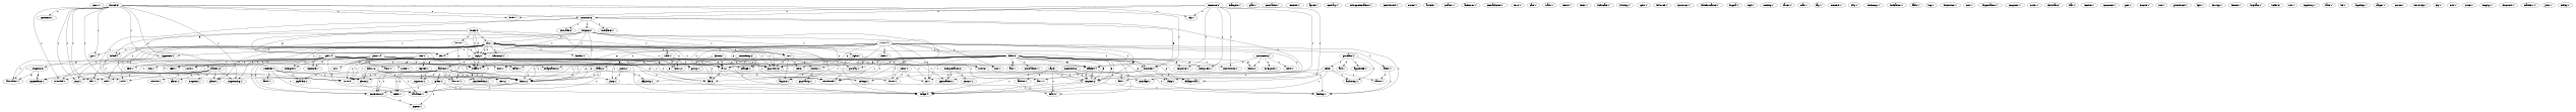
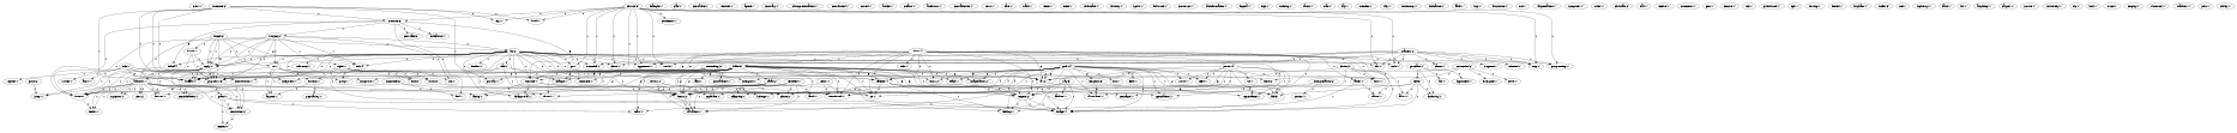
  digraph {
    n1 [label="crew(1)"]
    n2 [label="isscck(2)"]
    n3 [label="lds(2)"]
    n4 [label="edu(4)"]
    n5 [label="re(1)"]
    n6 [label="reply(1)"]
    n7 [label="bitnet(1)"]
    n8 [label="psyrobtw(3)"]
    n9 [label="buffalo(4)"]
    n10 [label="go(1)"]
    n11 [label="sounded(1)"]
    n12 [label="doctrine(7)"]
    n13 [label="clime(1)"]
    n14 [label="opponent(1)"]
    n15 [label="ear(1)"]
    n16 [label="mob(1)"]
    n17 [label="work(1)"]
    n18 [label="stop(1)"]
    n19 [label="progressing(1)"]
    n20 [label="belief(4)"]
    n21 [label="mentioned(1)"]
    n22 [label="reference(1)"]
    n23 [label="read(1)"]
    n24 [label="group(1)"]
    n25 [label="insider(1)"]
    n26 [label="know(2)"]
    n27 [label="interpret(1)"]
    n28 [label="portray(1)"]
    n29 [label="ra(12)"]
    n30 [label="reconcile(1)"]
    n31 [label="image(4)"]
    n32 [label="bottom(1)"]
    n33 [label="anyone(1)"]
    n34 [label="truth(3)"]
    n35 [label="line(3)"]
    n36 [label="issue(8)"]
    n37 [label="jump(1)"]
    n38 [label="address(1)"]
    n39 [label="answer(1)"]
    n40 [label="conclusion(2)"]
    n41 [label="ubvms(1)"]
    n42 [label="liking(1)"]
    n43 [label="disapproval(1)"]
    n44 [label="speculation(1)"]
    n45 [label="belongs(1)"]
    n46 [label="doesn(2)"]
    n47 [label="teaches(4)"]
    n48 [label="change(1)"]
    n49 [label="life(3)"]
    n50 [label="popularity(1)"]
    n51 [label="message(1)"]
    n52 [label="seeks(1)"]
    n53 [label="grant(1)"]
    n54 [label="consideration(1)"]
    n55 [label="view(2)"]
    n56 [label="supports(1)"]
    n57 [label="expect(1)"]
    n58 [label="church(3)"]
    n59 [label="mormon(6)"]
    n60 [label="continent(1)"]
    n61 [label="book(1)"]
    n62 [label="rely(1)"]
    n63 [label="subject(2)"]
    n64 [label="persuade(2)"]
    n65 [label="indicative(1)"]
    n66 [label="find(1)"]
    n67 [label="right(1)"]
    n68 [label="non(1)"]
    n69 [label="example(1)"]
    n70 [label="proclaim(1)"]
    n71 [label="appointee(1)"]
    n72 [label="ask(1)"]
    n73 [label="self(3)"]
    n74 [label="authority(1)"]
    n75 [label="saints(1)"]
    n76 [label="allow(1)"]
    n77 [label="plan(1)"]
    n78 [label="contradict(1)"]
    n79 [label="reminds(1)"]
    n80 [label="agree(1)"]
    n81 [label="someone(2)"]
    n82 [label="contribution(1)"]
    n83 [label="scripture(1)"]
    n84 [label="interprets(1)"]
    n85 [label="contrary(1)"]
    n86 [label="rebelled(1)"]
    n87 [label="lamb(1)"]
    n88 [label="separate(1)"]
    n89 [label="chose(2)"]
    n90 [label="salvation(1)"]
    n91 [label="misrepresentation(1)"]
    n92 [label="contributed(1)"]
    n93 [label="follow(2)"]
    n94 [label="moved(1)"]
    n95 [label="correction(2)"]
    n96 [label="everyone(1)"]
    n97 [label="child(1)"]
    n98 [label="think(2)"]
    n99 [label="respect(2)"]
    n100 [label="feeling(1)"]
    n101 [label="co(1)"]
    n102 [label="canon(1)"]
    n103 [label="article(1)"]
    n104 [label="creator(1)"]
    n105 [label="anderson(1)"]
    n106 [label="contradiction(1)"]
    n107 [label="something(2)"]
    n108 [label="news(1)"]
    n109 [label="care(1)"]
    n110 [label="trash(1)"]
    n111 [label="sense(1)"]
    n112 [label="letter(1)"]
    n113 [label="obfuscate(1)"]
    n114 [label="divinity(1)"]
    n115 [label="spirit(1)"]
    n116 [label="point(2)"]
    n117 [label="followed(1)"]
    n118 [label="construct(1)"]
    n119 [label="interpretation(2)"]
    n120 [label="concur(1)"]
    n121 [label="disinformation(1)"]
    n122 [label="dogma(1)"]
    n123 [label="heart(1)"]
    n124 [label="sigh(1)"]
    n125 [label="nothing(1)"]
    n126 [label="haven(1)"]
    n127 [label="man(1)"]
    n128 [label="matters(2)"]
    n129 [label="progress(1)"]
    n130 [label="mission(1)"]
    n131 [label="day(1)"]
    n132 [label="member(1)"]
    n133 [label="robert(4)"]
    n134 [label="latter(1)"]
    n135 [label="bible(9)"]
    n136 [label="sink(1)"]
    n137 [label="thou(1)"]
    n138 [label="satan(2)"]
    n139 [label="imagination(2)"]
    n140 [label="fact(1)"]
    n141 [label="contradicts(1)"]
    n142 [label="teach(1)"]
    n143 [label="offspring(1)"]
    n144 [label="silly(1)"]
    n145 [label="testimony(1)"]
    n146 [label="indication(1)"]
    n147 [label="faith(1)"]
    n148 [label="hop(1)"]
    n149 [label="way(3)"]
    n150 [label="fashion(1)"]
    n151 [label="discussion(1)"]
    n152 [label="moi(1)"]
    n153 [label="dispensation(1)"]
    n154 [label="computer(1)"]
    n155 [label="order(1)"]
    n156 [label="christian(2)"]
    n157 [label="bias(1)"]
    n158 [label="receive(1)"]
    n159 [label="comment(1)"]
    n160 [label="pen(1)"]
    n161 [label="excuse(1)"]
    n162 [label="use(1)"]
    n163 [label="priesthood(1)"]
    n164 [label="god(14)"]
    n165 [label="etc(1)"]
    n166 [label="kingdom(3)"]
    n167 [label="field(1)"]
    n168 [label="world(1)"]
    n169 [label="repentance(1)"]
    n170 [label="seed(1)"]
    n171 [label="illustrates(1)"]
    n172 [label="kgb(1)"]
    n173 [label="herring(1)"]
    n174 [label="rick(1)"]
    n175 [label="replied(1)"]
    n176 [label="acsu(1)"]
    n177 [label="writes(1)"]
    n178 [label="denies(1)"]
    n179 [label="christ(2)"]
    n180 [label="brigham(1)"]
    n181 [label="lucifer(3)"]
    n182 [label="net(1)"]
    n183 [label="sophistry(1)"]
    n184 [label="base(1)"]
    n185 [label="bit(1)"]
    n186 [label="anything(1)"]
    n187 [label="casper(1)"]
    n188 [label="course(1)"]
    n189 [label="mcconkie(6)"]
    n190 [label="university(1)"]
    n191 [label="elp(1)"]
    n192 [label="jesus(14)"]
    n193 [label="lot(1)"]
    n194 [label="look(1)"]
    n195 [label="bruce(1)"]
    n196 [label="weiss(4)"]
    n197 [label="employ(1)"]
    n198 [label="obscured(1)"]
    n199 [label="matthew(1)"]
    n200 [label="john(1)"]
    n201 [label="nibley(1)"]
    n2 -> n3 [label=1]
    n2 -> n4 [label=2]
    n2 -> n5 [label=1]
    n2 -> n6 [label=1]
    n2 -> n6 [label=1]
    n2 -> n7 [label=1]
    n2 -> n8 [label=1]
    n2 -> n9 [label=1]
    n3 -> n4 [label=1]
    n3 -> n5 [label=1]
    n3 -> n6 [label=1]
    n3 -> n6 [label=1]
    n3 -> n8 [label=1]
    n3 -> n9 [label=1]
    n3 -> n10 [label=1]
    n3 -> n11 [label=1]
    n3 -> n12 [label=1]
    n3 -> n13 [label=1]
    n3 -> n14 [label=1]
    n3 -> n15 [label=1]
    n3 -> n16 [label=1]
    n3 -> n17 [label=1]
    n3 -> n18 [label=1]
    n3 -> n19 [label=1]
    n3 -> n20 [label=1]
    n3 -> n21 [label=1]
    n3 -> n22 [label=1]
    n3 -> n23 [label=1]
    n3 -> n24 [label=1]
    n3 -> n25 [label=1]
    n3 -> n26 [label=1]
    n3 -> n27 [label=1]
    n3 -> n28 [label=1]
    n3 -> n29 [label=1]
    n3 -> n30 [label=1]
    n3 -> n31 [label=1]
    n5 -> n8 [label=1]
    n5 -> n9 [label=1]
    n5 -> n32 [label=1]
    n5 -> n33 [label=1]
    n5 -> n34 [label=1]
    n5 -> n35 [label=1]
    n6 -> n8 [label=1]
    n6 -> n8 [label=1]
    n6 -> n9 [label=1]
    n6 -> n9 [label=1]
    n6 -> n36 [label=1]
    n6 -> n36 [label=1]
    n6 -> n37 [label=1]
    n6 -> n38 [label=1]
    n6 -> n39 [label=1]
    n6 -> n40 [label=1]
    n6 -> n40 [label=1]
    n7 -> n6 [label=1]
    n7 -> n8 [label=1]
    n7 -> n9 [label=1]
    n8 -> n41 [label=1]
    n12 -> n42 [label=1]
    n12 -> n43 [label=1]
    n12 -> n44 [label=1]
    n12 -> n45 [label=1]
    n20 -> n36 [label=1]
    n23 -> n24 [label=1]
    n23 -> n46 [label=1]
    n23 -> n46 [label=1]
    n23 -> n47 [label=1]
    n23 -> n48 [label=1]
    n29 -> n21 [label=4]
    n29 -> n49 [label=4]
    n32 -> n33 [label=1]
    n32 -> n50 [label=1]
    n34 -> n51 [label=1]
    n36 -> n52 [label=1]
    n38 -> n36 [label=1]
    n38 -> n36 [label=1]
    n38 -> n37 [label=1]
    n38 -> n39 [label=1]
    n38 -> n39 [label=1]
    n38 -> n40 [label=1]
    n38 -> n40 [label=1]
    n38 -> n52 [label=1]
    n38 -> n52 [label=1]
    n38 -> n53 [label=1]
    n38 -> n54 [label=1]
    n38 -> n54 [label=1]
    n38 -> n55 [label=1]
    n38 -> n55 [label=1]
    n38 -> n56 [label=1]
    n38 -> n56 [label=1]
    n40 -> n57 [label=1]
    n46 -> n90 [label=1]
    n46 -> n90 [label=1]
    n47 -> n99 [label=1]
    n47 -> n99 [label=1]
    n47 -> n100 [label=1]
    n47 -> n101 [label=1]
    n53 -> n31 [label=1]
    n53 -> n40 [label=1]
    n53 -> n57 [label=1]
    n53 -> n123 [label=1]
    n58 -> n10 [label=1]
    n58 -> n11 [label=1]
    n58 -> n12 [label=1]
    n58 -> n13 [label=1]
    n58 -> n14 [label=1]
    n58 -> n15 [label=1]
    n58 -> n16 [label=1]
    n58 -> n17 [label=1]
    n58 -> n18 [label=1]
    n58 -> n19 [label=1]
    n58 -> n59 [label=1]
    n58 -> n60 [label=1]
    n58 -> n61 [label=1]
    n58 -> n62 [label=1]
    n59 -> n12 [label=3]
    n59 -> n20 [label=3]
    n59 -> n36 [label=1]
    n59 -> n63 [label=1]
    n59 -> n64 [label=1]
    n59 -> n65 [label=1]
    n59 -> n66 [label=1]
    n63 -> n3 [label=1]
    n63 -> n4 [label=1]
    n63 -> n5 [label=1]
    n63 -> n6 [label=1]
    n63 -> n6 [label=1]
    n63 -> n8 [label=1]
    n63 -> n9 [label=1]
    n63 -> n36 [label=1]
    n63 -> n67 [label=1]
    n63 -> n68 [label=1]
    n67 -> n32 [label=1]
    n67 -> n33 [label=1]
    n67 -> n34 [label=1]
    n67 -> n35 [label=1]
    n67 -> n68 [label=1]
    n70 -> n71 [label=1]
    n70 -> n72 [label=1]
    n70 -> n73 [label=1]
    n70 -> n74 [label=1]
    n73 -> n31 [label=1]
    n73 -> n51 [label=1]
    n73 -> n74 [label=1]
    n73 -> n75 [label=1]
    n73 -> n76 [label=1]
    n81 -> n42 [label=1]
    n81 -> n43 [label=1]
    n81 -> n59 [label=1]
    n81 -> n61 [label=1]
    n81 -> n62 [label=1]
    n81 -> n82 [label=1]
    n81 -> n83 [label=1]
    n81 -> n84 [label=1]
    n86 -> n46 [label=1]
    n86 -> n46 [label=1]
    n86 -> n87 [label=1]
    n86 -> n88 [label=1]
    n86 -> n89 [label=1]
    n86 -> n90 [label=1]
    n93 -> n46 [label=1]
    n93 -> n46 [label=1]
    n93 -> n88 [label=1]
    n93 -> n89 [label=1]
    n93 -> n90 [label=1]
    n95 -> n47 [label=1]
    n95 -> n96 [label=1]
    n95 -> n97 [label=1]
    n95 -> n98 [label=1]
    n99 -> n31 [label=1]
    n99 -> n31 [label=1]
    n99 -> n100 [label=1]
    n107 -> n21 [label=1]
    n107 -> n46 [label=1]
    n107 -> n46 [label=1]
    n107 -> n47 [label=1]
    n107 -> n48 [label=1]
    n116 -> n37 [label=1]
    n119 -> n44 [label=1]
    n119 -> n120 [label=1]
    n128 -> n11 [label=1]
    n128 -> n13 [label=1]
-   n14 -> n128 [label=1]
+   n128 -> n14 [label=1]
    n128 -> n15 [label=1]
    n128 -> n16 [label=1]
    n128 -> n17 [label=1]
    n128 -> n18 [label=1]
    n128 -> n19 [label=1]
    n128 -> n102 [label=1]
    n128 -> n129 [label=1]
    n128 -> n130 [label=1]
    n133 -> n6 [label=1]
    n133 -> n8 [label=2]
    n133 -> n9 [label=2]
    n133 -> n21 [label=1]
    n133 -> n26 [label=1]
    n133 -> n29 [label=2]
    n133 -> n41 [label=1]
    n133 -> n47 [label=1]
    n133 -> n49 [label=1]
    n133 -> n99 [label=1]
    n133 -> n99 [label=1]
    n133 -> n100 [label=1]
    n133 -> n101 [label=1]
    n133 -> n134 [label=1]
    n133 -> n135 [label=1]
    n133 -> n136 [label=1]
    n133 -> n137 [label=1]
    n134 -> n75 [label=1]
    n134 -> n100 [label=1]
    n135 -> n12 [label=3]
    n135 -> n21 [label=1]
    n135 -> n28 [label=1]
    n135 -> n29 [label=2]
    n135 -> n31 [label=1]
    n135 -> n36 [label=1]
    n135 -> n42 [label=2]
    n135 -> n43 [label=2]
    n135 -> n46 [label=2]
    n135 -> n46 [label=2]
    n135 -> n47 [label=6]
    n135 -> n48 [label=2]
    n135 -> n49 [label=1]
    n135 -> n82 [label=1]
    n135 -> n83 [label=2]
    n135 -> n84 [label=2]
    n135 -> n98 [label=2]
    n135 -> n99 [label=3]
    n135 -> n99 [label=3]
    n135 -> n100 [label=1]
    n135 -> n101 [label=1]
    n135 -> n123 [label=1]
    n135 -> n138 [label=1]
    n135 -> n139 [label=1]
    n135 -> n140 [label=2]
    n135 -> n141 [label=1]
    n135 -> n142 [label=1]
    n135 -> n143 [label=1]
    n138 -> n46 [label=1]
    n138 -> n46 [label=1]
    n138 -> n89 [label=1]
    n138 -> n90 [label=1]
    n138 -> n143 [label=1]
    n149 -> n31 [label=1]
    n149 -> n99 [label=1]
    n149 -> n99 [label=1]
    n149 -> n123 [label=1]
    n149 -> n150 [label=1]
    n164 -> n26 [label=3]
    n164 -> n27 [label=1]
    n164 -> n29 [label=2]
    n164 -> n30 [label=1]
    n164 -> n31 [label=1]
    n164 -> n44 [label=1]
    n164 -> n45 [label=1]
    n164 -> n46 [label=4]
    n164 -> n46 [label=4]
    n164 -> n49 [label=2]
    n164 -> n89 [label=4]
    n164 -> n90 [label=4]
    n164 -> n137 [label=1]
    n164 -> n139 [label=1]
    n164 -> n142 [label=2]
    n164 -> n165 [label=1]
    n164 -> n166 [label=2]
    n164 -> n167 [label=1]
    n164 -> n168 [label=1]
    n164 -> n169 [label=1]
    n164 -> n170 [label=1]
    n164 -> n171 [label=1]
    n166 -> n169 [label=2]
    n166 -> n171 [label=2]
    n174 -> n8 [label=1]
    n174 -> n9 [label=2]
    n174 -> n29 [label=1]
    n174 -> n175 [label=1]
    n174 -> n176 [label=1]
    n174 -> n177 [label=1]
    n179 -> n29 [label=1]
    n179 -> n31 [label=1]
    n179 -> n49 [label=1]
    n179 -> n76 [label=1]
    n179 -> n137 [label=1]
    n189 -> n36 [label=2]
    n189 -> n66 [label=1]
    n189 -> n99 [label=1]
    n192 -> n21 [label=3]
    n192 -> n29 [label=4]
    n192 -> n31 [label=1]
    n192 -> n49 [label=1]
    n192 -> n101 [label=1]
    n192 -> n168 [label=1]
    n192 -> n169 [label=1]
    n192 -> n170 [label=1]
    n192 -> n171 [label=1]
    n192 -> n193 [label=1]
    n196 -> n21 [label=1]
    n196 -> n41 [label=1]
    n196 -> n101 [label=1]
  }
